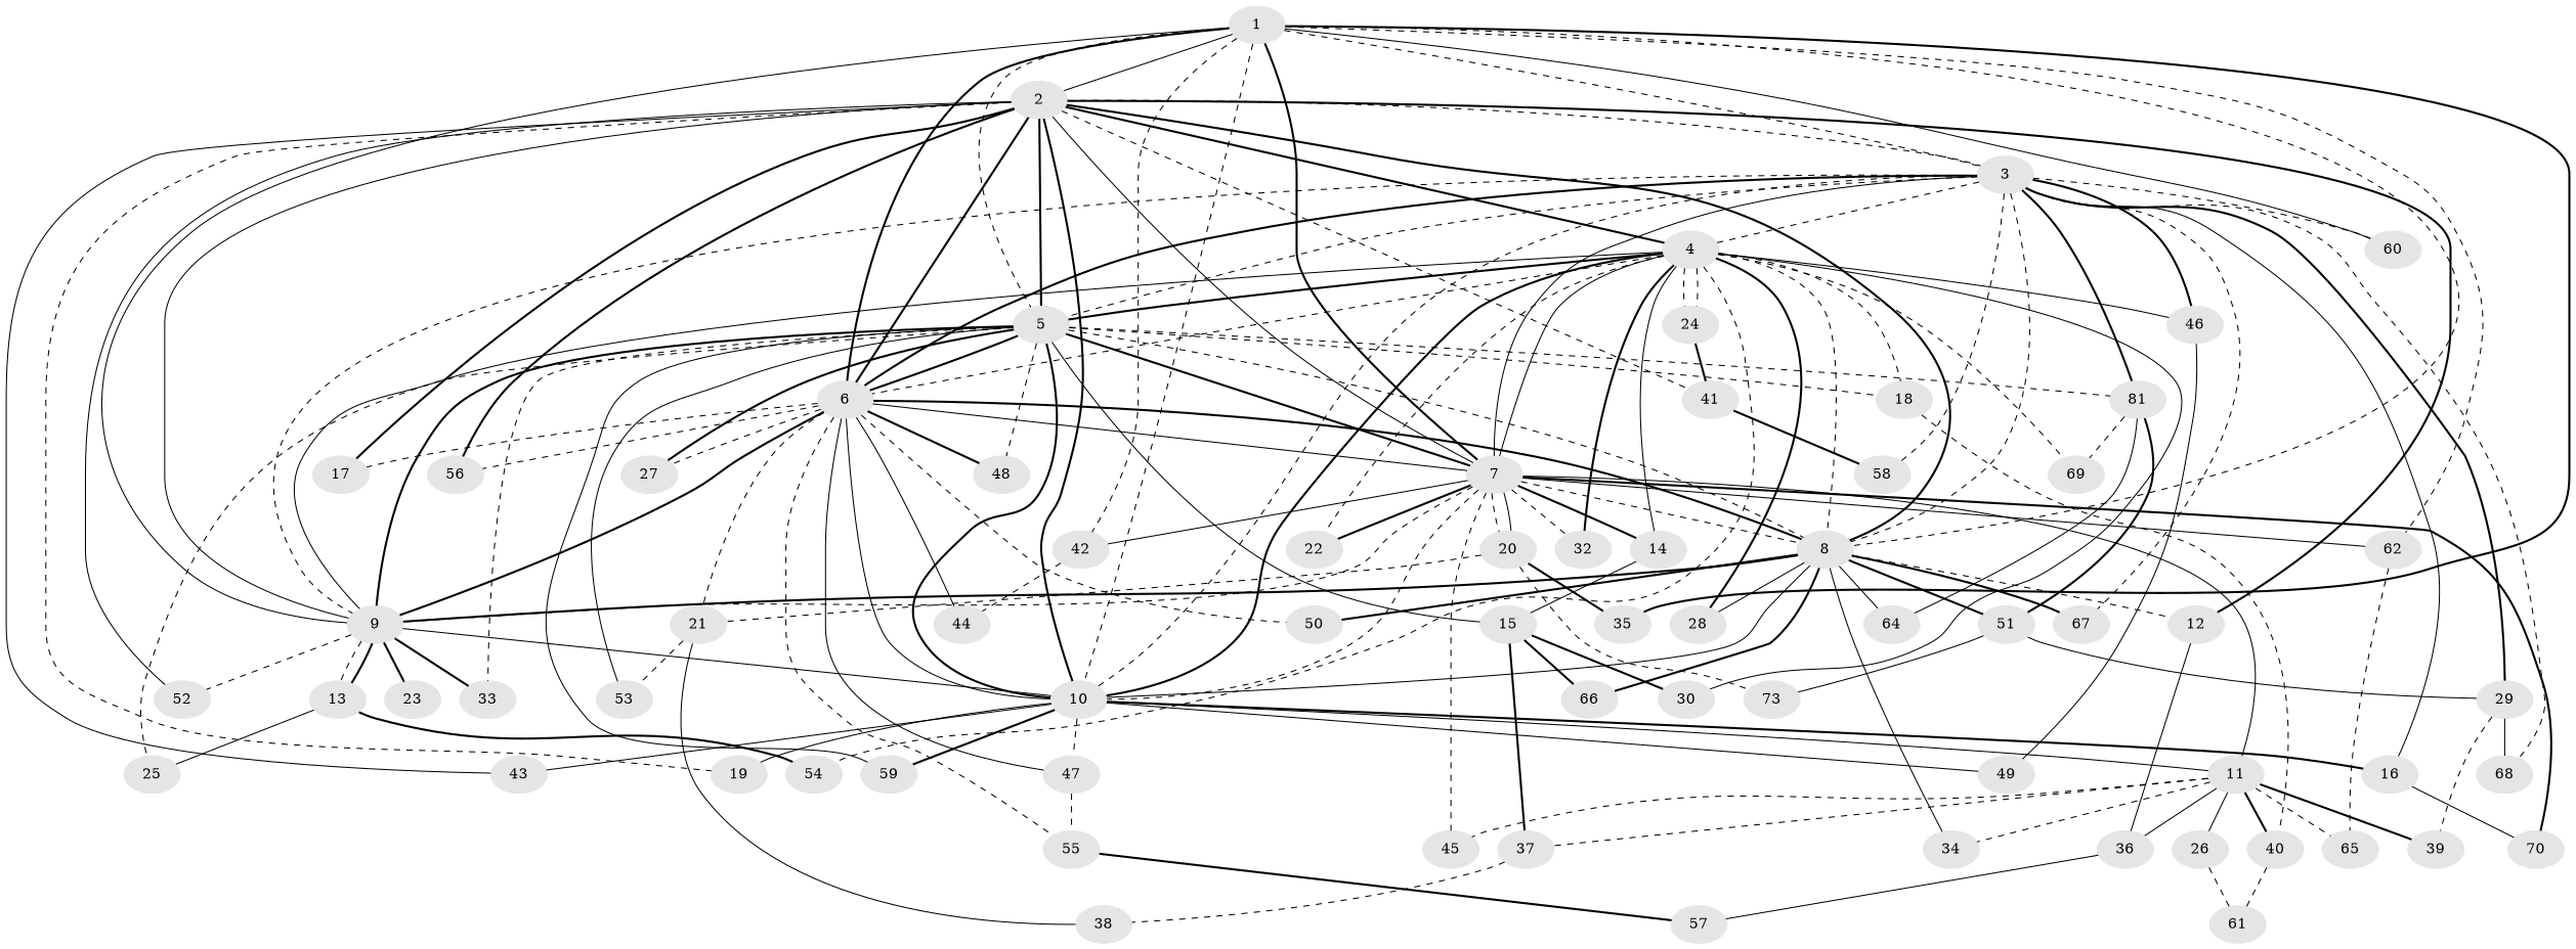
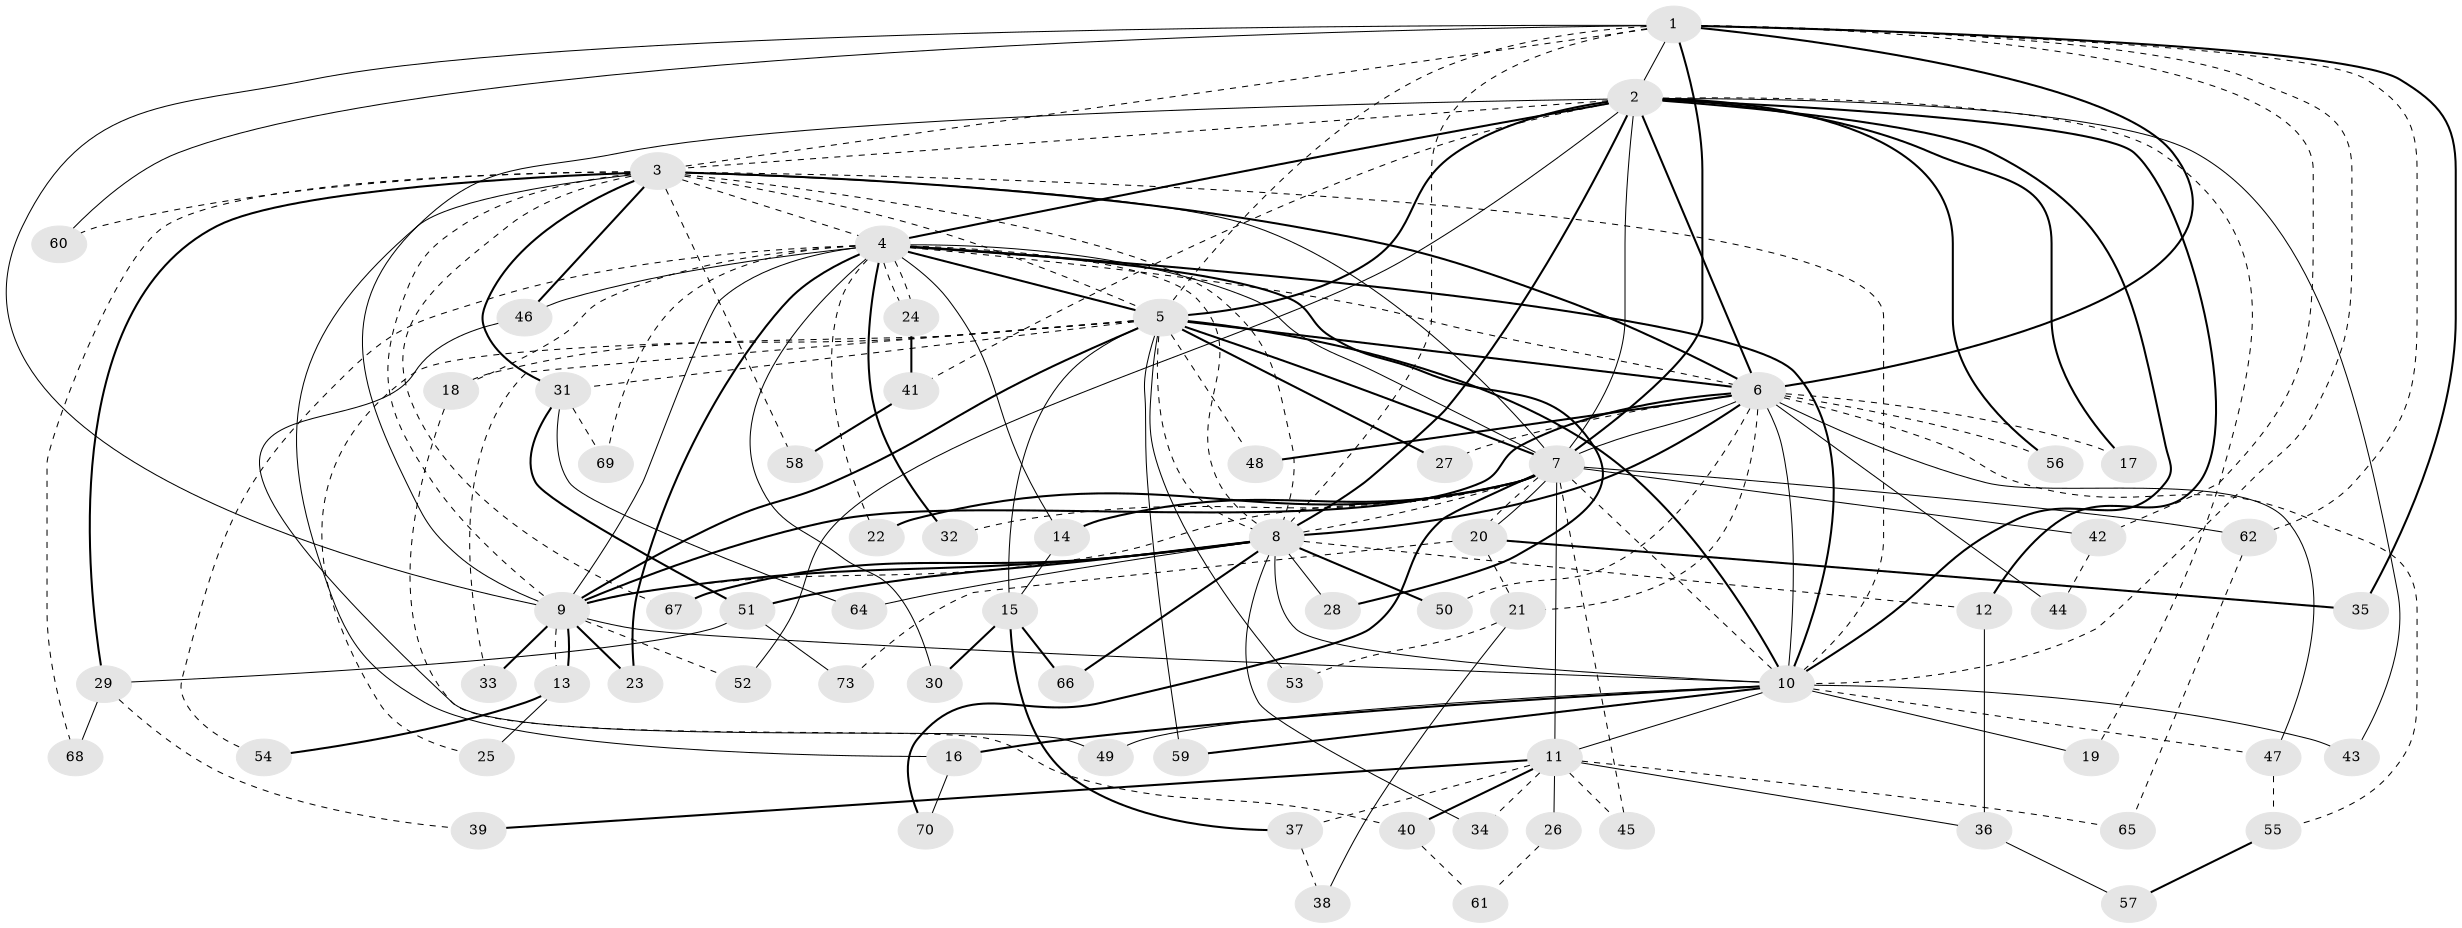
  graph {
    node [color=gray90 style=filled]
    edge [style=dashed]
    1
    2
    3
    5
    6
    7
    8
    9
    10
    35
    42
    60
    62
    4
    12
    17
    19
    41
    43
    52
    56
    16
    29
-   31 [label=81]
+   31
    46
    58
    67
    68
    14
    18
    22
    23
    24
    28
    30
    32
    54
    69
    15
    25
    27
    33
    48
    53
    59
    21
    44
    47
    50
    55
    11
    20
    45
    70
    34
    51
    64
    66
    13
    49
    65
    36
    39
    40
    37
    38
    57
    26
    n69 [label=73]
    61
    1 -- 2 [style=solid]
    1 -- 3
    1 -- 5
    1 -- 6 [style=bold]
    1 -- 7 [style=bold]
    1 -- 8
    1 -- 9 [style=solid]
    1 -- 10
    1 -- 35 [style=bold]
    1 -- 42
    1 -- 60 [style=solid]
    1 -- 62
    2 -- 3
    2 -- 5 [style=bold]
    2 -- 6 [style=bold]
    2 -- 7 [style=solid]
    2 -- 8 [style=bold]
    2 -- 9 [style=solid]
    2 -- 10 [style=bold]
    2 -- 4 [style=bold]
    2 -- 12 [style=bold]
    2 -- 17 [style=bold]
    2 -- 19
    2 -- 41
    2 -- 43 [style=solid]
    2 -- 52 [style=solid]
    2 -- 56 [style=bold]
    3 -- 5
    3 -- 6 [style=bold]
    3 -- 7 [style=solid]
    3 -- 8
    3 -- 9
    3 -- 10
    3 -- 60
    3 -- 4
    3 -- 16 [style=solid]
    3 -- 29 [style=bold]
    3 -- 31 [style=bold]
    3 -- 46 [style=bold]
    3 -- 58
    3 -- 67
    3 -- 68
    5 -- 6 [style=bold]
    5 -- 7 [style=bold]
    5 -- 8
    5 -- 9 [style=bold]
    5 -- 10 [style=bold]
    5 -- 31
    5 -- 18
    5 -- 15 [style=solid]
    5 -- 25
    5 -- 27 [style=bold]
    5 -- 33
    5 -- 48
    5 -- 53 [style=solid]
    5 -- 59 [style=solid]
    6 -- 7 [style=solid]
    6 -- 8 [style=bold]
    6 -- 9 [style=bold]
    6 -- 10 [style=solid]
    6 -- 17
    6 -- 56
    6 -- 27
    6 -- 48 [style=bold]
    6 -- 21
    6 -- 44 [style=solid]
    6 -- 47 [style=solid]
    6 -- 50
    6 -- 55
    7 -- 8
    7 -- 9
    7 -- 10
    7 -- 42 [style=solid]
    7 -- 62 [style=solid]
    7 -- 14 [style=bold]
    7 -- 22 [style=bold]
    7 -- 32
    7 -- 11 [style=solid]
    7 -- 20
    7 -- 20 [style=solid]
    7 -- 45
    7 -- 70 [style=bold]
    8 -- 9 [style=bold]
    8 -- 10 [style=solid]
    8 -- 12
    8 -- 67 [style=bold]
    8 -- 28 [style=solid]
    8 -- 50 [style=bold]
    8 -- 34 [style=solid]
    8 -- 51 [style=bold]
    8 -- 64 [style=solid]
    8 -- 66 [style=bold]
    9 -- 10 [style=solid]
    9 -- 52
    9 -- 23 [style=bold]
    9 -- 33 [style=bold]
    9 -- 13
    9 -- 13 [style=bold]
    10 -- 19 [style=solid]
    10 -- 43 [style=solid]
    10 -- 16 [style=bold]
    10 -- 59 [style=bold]
    10 -- 47
    10 -- 11 [style=solid]
    10 -- 49 [style=solid]
    42 -- 44
    62 -- 65
    4 -- 5 [style=bold]
    4 -- 6
    4 -- 7 [style=solid]
    4 -- 8
    4 -- 9 [style=solid]
    4 -- 10 [style=bold]
    4 -- 46 [style=solid]
    4 -- 14 [style=solid]
    4 -- 18
    4 -- 22
+   4 -- 23 [style=bold]
    4 -- 24
    4 -- 24
    4 -- 28 [style=bold]
    4 -- 30 [style=solid]
    4 -- 32 [style=bold]
    4 -- 54
    4 -- 69
    12 -- 36 [style=solid]
    41 -- 58 [style=bold]
    16 -- 70 [style=solid]
    29 -- 68 [style=solid]
    29 -- 39
    31 -- 69
    31 -- 51 [style=bold]
    31 -- 64 [style=solid]
    46 -- 49 [style=solid]
    14 -- 15 [style=solid]
    18 -- 40
    24 -- 41 [style=bold]
    15 -- 30 [style=bold]
    15 -- 66 [style=bold]
    15 -- 37 [style=bold]
    21 -- 53
    21 -- 38 [style=solid]
    47 -- 55
    55 -- 57 [style=bold]
    11 -- 45
    11 -- 34
    11 -- 65
    11 -- 36 [style=solid]
    11 -- 39 [style=bold]
    11 -- 40 [style=bold]
    11 -- 37
    11 -- 26 [style=solid]
    20 -- 35 [style=bold]
    20 -- 21
    20 -- n69
    51 -- 29 [style=solid]
    51 -- n69 [style=solid]
    13 -- 54 [style=bold]
    13 -- 25 [style=solid]
    36 -- 57 [style=solid]
    40 -- 61
    37 -- 38
    26 -- 61
  }
